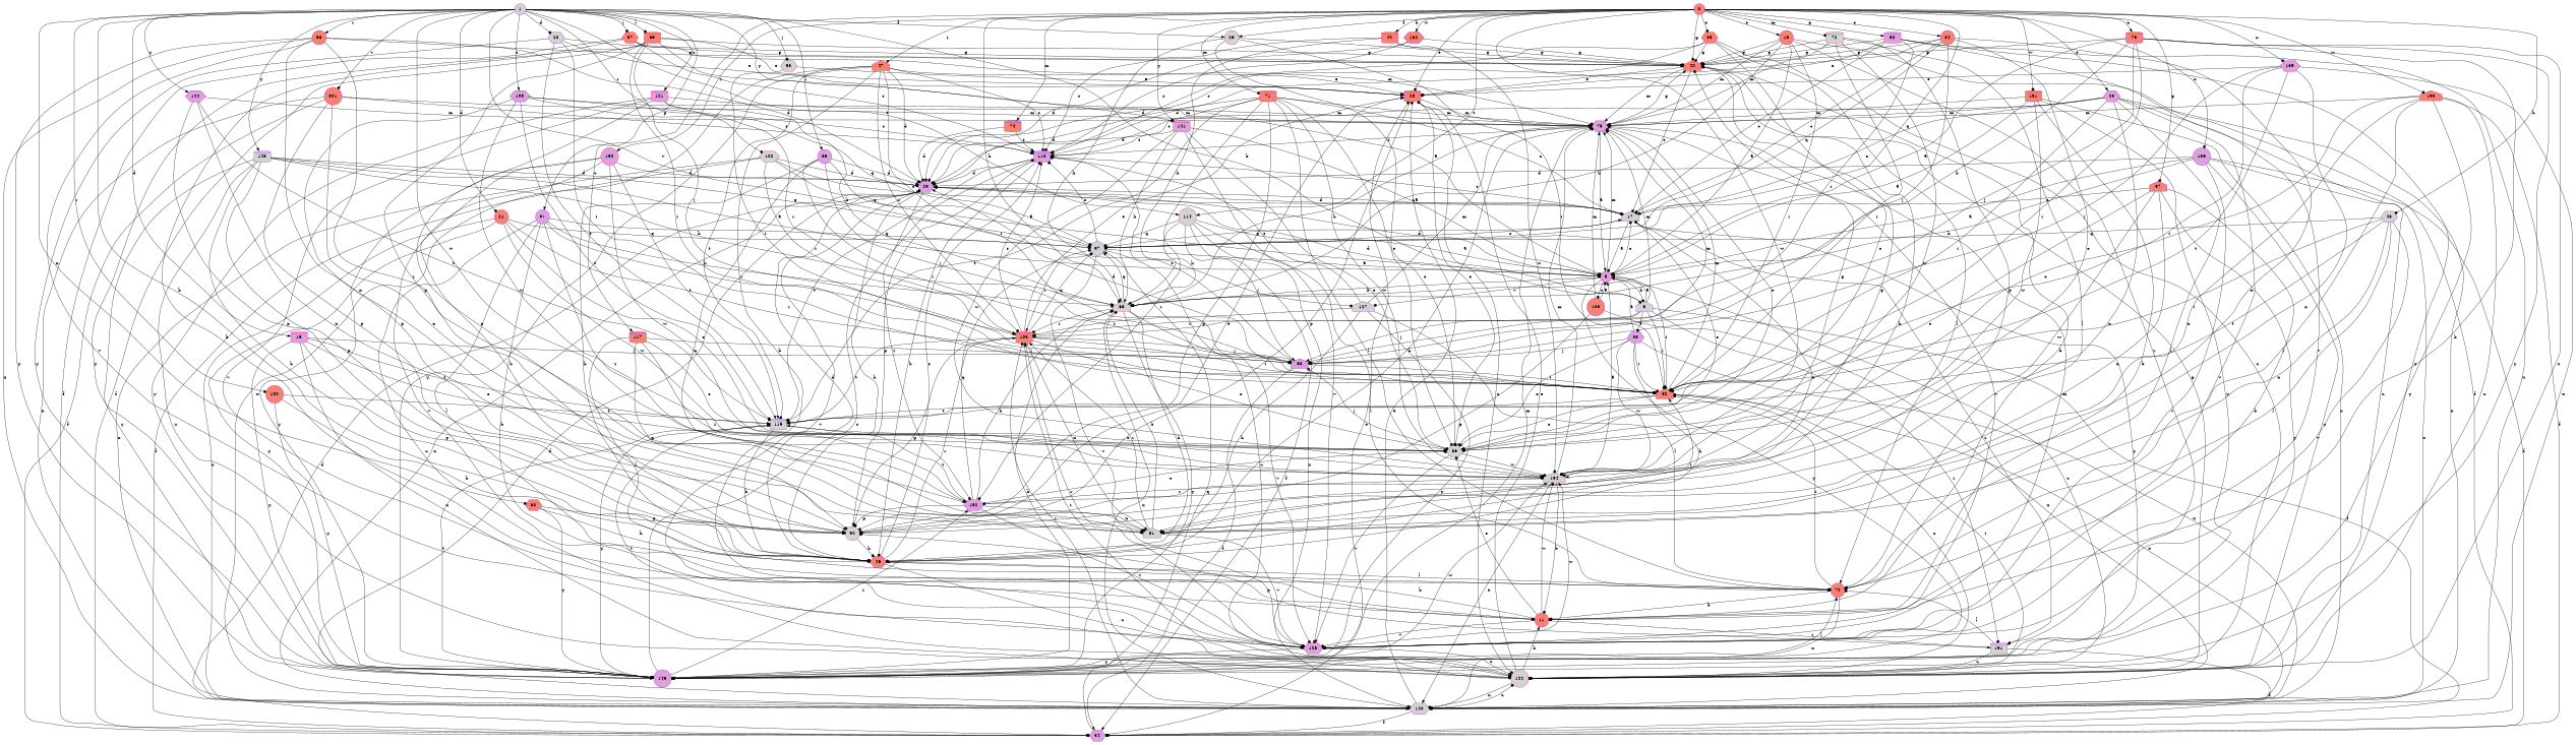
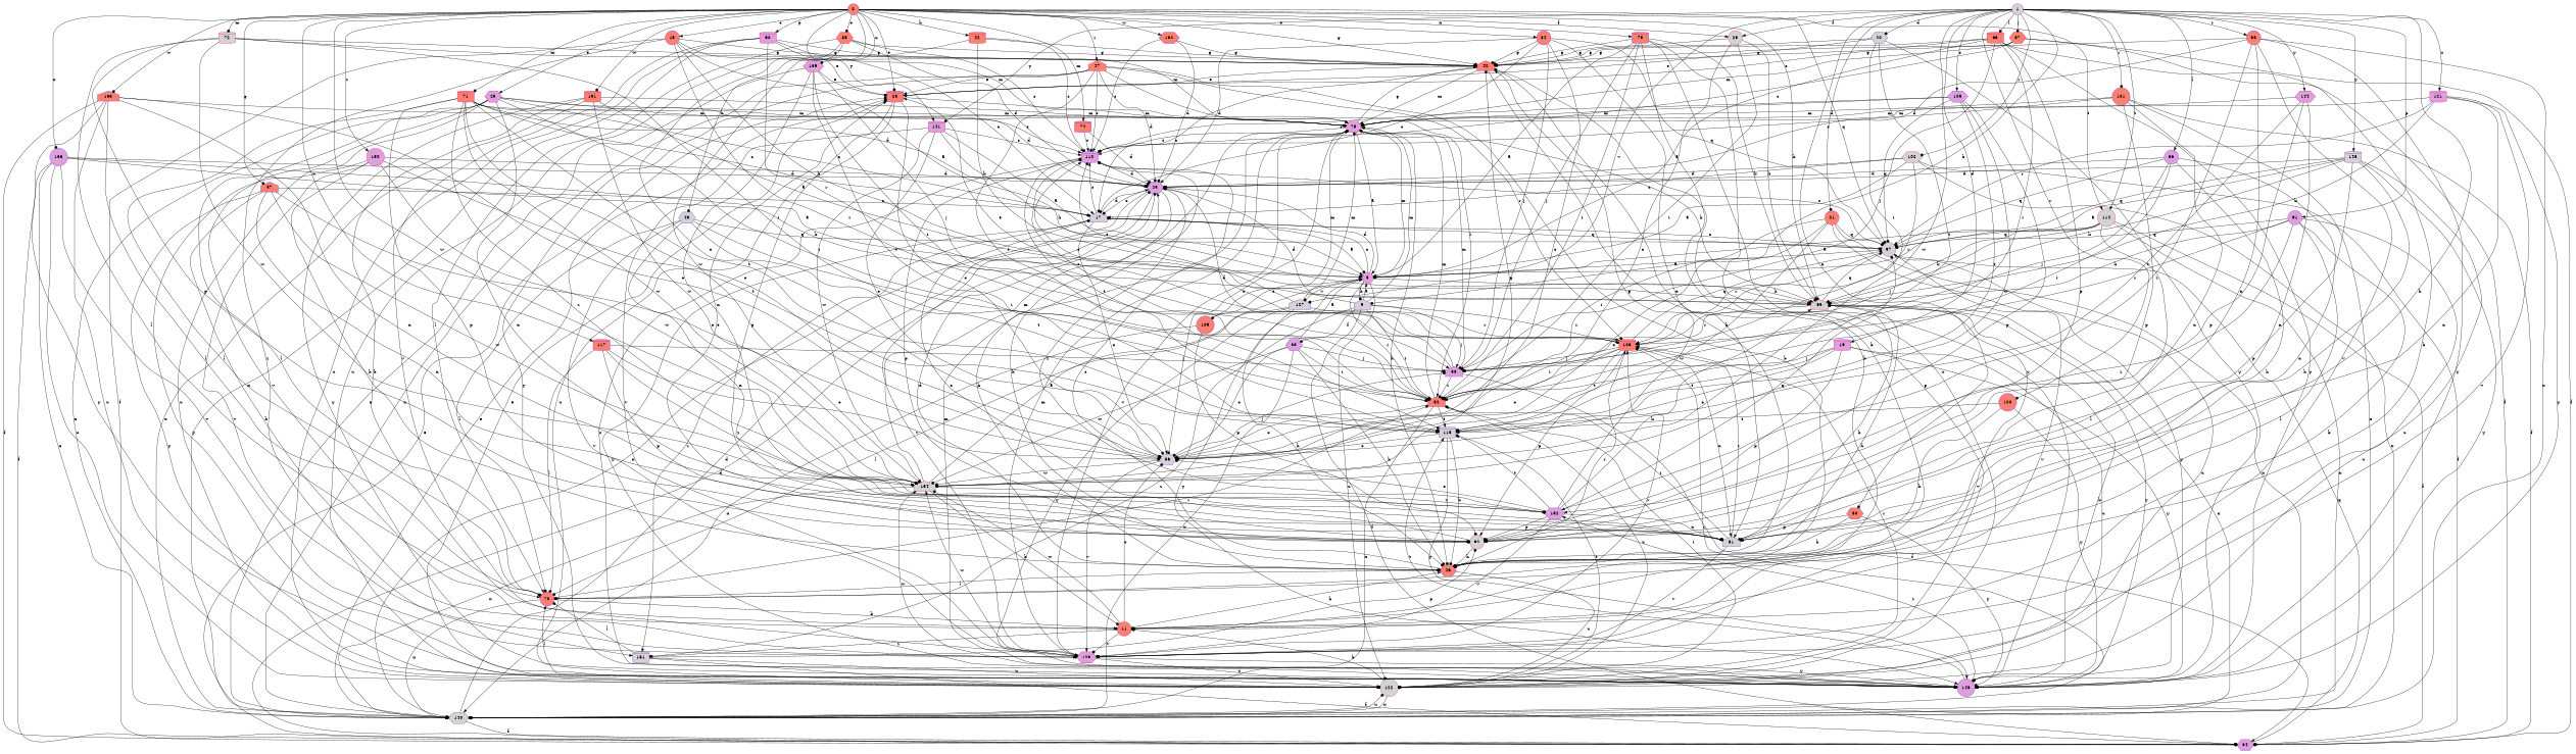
  strict digraph {
    fontname="DejaVu Serif"
    node [color=purple fillcolor=salmon fontname="DejaVu Serif" shape=circle style=filled]
    edge [arrowhead=dot fontname="DejaVu Serif"]
    0
    15
    25 [color=deeppink fillcolor=plum shape=hexagon]
    28 [shape=cylinder]
    29 [color=deeppink fillcolor=lightgrey]
    37 [shape=house]
    40 [color=deeppink shape=house]
    42 [color=deeppink shape=cylinder]
    43 [fillcolor=lightgrey shape=hexagon]
    47 [color=deeppink shape=house]
    65 [color=deeppink fillcolor=lightgrey shape=house]
    71 [color=deeppink shape=cylinder]
    72 [color=deeppink fillcolor=lightgrey shape=cylinder]
    74 [shape=cylinder]
    79 [shape=cylinder]
    84
    85 [color=deeppink shape=hexagon]
    90 [color=deeppink fillcolor=plum shape=cylinder]
    97 [fillcolor=lightgrey]
    114 [color=deeppink fillcolor=lightgrey]
    117 [shape=cylinder]
    131 [color=deeppink shape=cylinder]
    132 [shape=hexagon]
    133 [shape=house]
    134 [color=deeppink fillcolor=lightgrey shape=house]
    136 [fillcolor=plum]
    139 [color=deeppink fillcolor=plum shape=hexagon]
    141 [color=deeppink fillcolor=plum shape=cylinder]
    150 [color=deeppink fillcolor=plum]
    5 [color=deeppink fillcolor=plum]
    52 [color=deeppink shape=house]
    75 [color=deeppink fillcolor=plum shape=hexagon]
    34 [fillcolor=plum shape=hexagon]
    151 [fillcolor=lightgrey shape=cylinder]
    17 [fillcolor=lightgrey shape=house]
    23 [fillcolor=plum shape=hexagon]
    122 [color=deeppink fillcolor=lightgrey]
    128 [color=deeppink fillcolor=plum shape=hexagon]
    140 [fillcolor=lightgrey shape=hexagon]
    70
    81 [fillcolor=lightgrey shape=house]
    86 [fillcolor=lightgrey shape=hexagon]
    92 [color=deeppink fillcolor=lightgrey]
    146 [fillcolor=plum]
    11 [color=deeppink]
    46 [shape=hexagon]
    110 [fillcolor=plum shape=cylinder]
    115 [fillcolor=lightgrey shape=cylinder]
    103 [color=deeppink shape=cylinder]
    152 [fillcolor=plum shape=hexagon]
    58 [fillcolor=plum shape=house]
    1 [fillcolor=lightgrey]
    9 [fillcolor=lightgrey shape=house]
    19 [color=deeppink fillcolor=plum shape=cylinder]
    20 [fillcolor=lightgrey shape=hexagon]
    21 [color=deeppink]
-   53 [color=deeppink fillcolor=lightgrey shape=hexagon]
    57 [color=deeppink shape=hexagon]
    66 [fillcolor=plum]
    69 [color=deeppink shape=cylinder]
    80 [shape=hexagon]
    91 [fillcolor=plum]
    98
    100
-   101 [label=801]
+   101
    102 [color=deeppink fillcolor=lightgrey shape=hexagon]
    105 [fillcolor=plum shape=hexagon]
    121 [color=deeppink fillcolor=plum shape=cylinder]
    127 [fillcolor=lightgrey shape=house]
    143 [fillcolor=lightgrey shape=cylinder]
    144 [color=deeppink fillcolor=plum shape=hexagon]
    33 [fillcolor=plum shape=hexagon]
    109
    0 -> 15 [arrowhead=normal label=c]
    0 -> 25 [arrowhead=normal label=e]
    0 -> 28 [label=e]
    0 -> 29 [arrowhead=normal label=f]
    0 -> 37 [label=g]
    0 -> 40 [label=g]
    0 -> 42 [arrowhead=normal label=h]
    0 -> 43 [label=h]
    0 -> 47 [arrowhead=normal label=i]
    0 -> 65 [label=k]
    0 -> 71 [label=m]
    0 -> 72 [label=m]
    0 -> 74 [arrowhead=normal label=m]
    0 -> 79 [arrowhead=normal label=n]
    0 -> 84 [arrowhead=normal label=o]
    0 -> 85 [label=o]
    0 -> 90 [arrowhead=normal label=p]
    0 -> 97 [label=q]
    0 -> 114 [arrowhead=normal label=t]
    0 -> 117 [arrowhead=normal label=u]
    0 -> 131 [label=w]
    0 -> 132 [arrowhead=normal label=w]
    0 -> 133 [label=w]
    0 -> 134 [label=w]
    0 -> 136 [label=x]
    0 -> 139 [label=x]
    0 -> 141 [arrowhead=normal label=y]
    0 -> 150 [arrowhead=normal label=z]
    15 -> 40 [arrowhead=normal label=g]
    15 -> 65 [arrowhead=normal label=k]
    15 -> 5 [label=a]
    15 -> 52 [arrowhead=normal label=i]
    15 -> 75 [arrowhead=normal label=m]
    15 -> 34 [label=f]
    15 -> 151 [arrowhead=normal label=z]
    25 -> 52 [label=i]
    25 -> 75 [arrowhead=normal label=m]
    25 -> 17 [arrowhead=normal label=c]
    25 -> 23 [arrowhead=normal label=d]
    25 -> 122 [arrowhead=normal label=u]
    25 -> 128 [arrowhead=normal label=v]
    25 -> 140 [arrowhead=normal label=x]
    25 -> 70 [label=l]
    25 -> 81 [label=n]
    28 -> 75 [arrowhead=normal label=m]
    28 -> 122 [label=u]
    28 -> 86 [label=o]
    28 -> 92 [label=p]
    29 -> 40 [arrowhead=normal label=g]
    29 -> 65 [arrowhead=normal label=k]
    29 -> 52 [label=i]
    29 -> 86 [label=o]
    37 -> 134 [arrowhead=normal label=w]
    37 -> 17 [arrowhead=normal label=c]
    37 -> 81 [arrowhead=normal label=n]
    37 -> 86 [label=o]
    37 -> 146 [label=y]
    37 -> 11 [label=b]
    40 -> 28 [arrowhead=normal label=e]
    40 -> 75 [arrowhead=normal label=m]
    40 -> 17 [label=c]
    40 -> 11 [label=b]
    40 -> 46 [label=h]
    42 -> 40 [arrowhead=normal label=g]
    42 -> 65 [arrowhead=normal label=k]
    42 -> 134 [label=w]
    42 -> 110 [label=s]
    43 -> 97 [label=q]
    43 -> 52 [label=i]
    43 -> 128 [label=v]
    43 -> 70 [label=l]
    43 -> 81 [arrowhead=normal label=n]
    43 -> 115 [arrowhead=normal label=t]
    47 -> 28 [arrowhead=normal label=e]
    47 -> 52 [arrowhead=normal label=i]
    47 -> 23 [label=d]
    47 -> 140 [arrowhead=normal label=x]
    47 -> 146 [arrowhead=normal label=y]
    47 -> 11 [arrowhead=normal label=b]
    47 -> 110 [label=s]
    47 -> 115 [label=t]
    47 -> 103 [label=r]
    65 -> 97 [arrowhead=normal label=q]
    65 -> 128 [label=v]
    65 -> 140 [arrowhead=normal label=x]
    65 -> 146 [arrowhead=normal label=y]
    65 -> 46 [label=h]
    65 -> 103 [label=r]
    71 -> 134 [label=w]
    71 -> 75 [arrowhead=normal label=m]
    71 -> 17 [label=c]
    71 -> 23 [label=d]
    71 -> 70 [arrowhead=normal label=l]
    71 -> 86 [label=o]
    71 -> 92 [label=p]
    71 -> 110 [arrowhead=normal label=s]
    71 -> 115 [label=t]
    71 -> 152 [label=z]
    72 -> 40 [arrowhead=normal label=g]
    72 -> 134 [label=w]
    72 -> 52 [arrowhead=normal label=i]
    72 -> 75 [arrowhead=normal label=m]
    72 -> 70 [arrowhead=normal label=l]
    72 -> 92 [arrowhead=normal label=p]
    74 -> 23 [label=d]
    74 -> 110 [arrowhead=normal label=s]
    79 -> 40 [label=g]
    79 -> 65 [label=k]
    79 -> 5 [arrowhead=normal label=a]
    79 -> 52 [label=i]
    79 -> 122 [arrowhead=normal label=u]
    79 -> 146 [arrowhead=normal label=y]
    79 -> 11 [arrowhead=normal label=b]
    79 -> 58 [arrowhead=normal label=j]
    84 -> 40 [label=g]
    84 -> 97 [label=q]
    84 -> 17 [label=c]
    84 -> 23 [arrowhead=normal label=d]
    84 -> 81 [arrowhead=normal label=n]
    84 -> 86 [label=o]
    84 -> 58 [label=j]
    85 -> 40 [label=g]
    85 -> 23 [label=d]
    85 -> 122 [label=u]
    85 -> 70 [arrowhead=normal label=l]
    85 -> 86 [arrowhead=normal label=o]
    85 -> 110 [arrowhead=normal label=s]
    90 -> 28 [label=e]
    90 -> 40 [arrowhead=normal label=g]
    90 -> 17 [arrowhead=normal label=c]
    90 -> 122 [label=u]
    90 -> 128 [label=v]
    90 -> 140 [arrowhead=normal label=x]
    90 -> 103 [arrowhead=normal label=r]
    97 -> 5 [label=a]
    97 -> 17 [arrowhead=normal label=c]
    97 -> 122 [label=u]
    97 -> 128 [label=v]
    97 -> 110 [label=s]
    97 -> 103 [arrowhead=normal label=r]
    114 -> 65 [arrowhead=normal label=k]
    114 -> 97 [label=q]
    114 -> 5 [arrowhead=normal label=a]
    114 -> 34 [arrowhead=normal label=f]
    114 -> 140 [arrowhead=normal label=x]
    114 -> 70 [arrowhead=normal label=l]
    114 -> 58 [arrowhead=normal label=j]
    117 -> 70 [label=l]
    117 -> 86 [label=o]
    117 -> 92 [label=p]
    117 -> 152 [arrowhead=normal label=z]
    117 -> 58 [arrowhead=normal label=j]
    131 -> 134 [label=w]
    131 -> 5 [arrowhead=normal label=a]
    131 -> 75 [label=m]
    131 -> 140 [label=x]
    131 -> 146 [arrowhead=normal label=y]
    131 -> 11 [arrowhead=normal label=b]
    132 -> 40 [label=g]
    132 -> 23 [label=d]
    132 -> 110 [arrowhead=normal label=s]
    133 -> 75 [label=m]
    133 -> 34 [arrowhead=normal label=f]
    133 -> 122 [arrowhead=normal label=u]
    133 -> 70 [label=l]
    133 -> 81 [label=n]
    133 -> 86 [label=o]
    133 -> 146 [label=y]
    134 -> 40 [label=g]
    134 -> 5 [arrowhead=normal label=a]
    134 -> 75 [label=m]
    134 -> 140 [arrowhead=normal label=x]
    134 -> 11 [label=b]
    134 -> 152 [label=z]
    136 -> 65 [arrowhead=normal label=k]
    136 -> 5 [arrowhead=normal label=a]
    136 -> 34 [label=f]
    136 -> 23 [arrowhead=normal label=d]
    136 -> 122 [label=u]
    136 -> 128 [arrowhead=normal label=v]
    136 -> 140 [arrowhead=normal label=x]
    139 -> 28 [label=e]
    139 -> 52 [label=i]
    139 -> 140 [label=x]
    139 -> 81 [arrowhead=normal label=n]
    139 -> 115 [arrowhead=normal label=t]
    139 -> 58 [arrowhead=normal label=j]
    141 -> 65 [arrowhead=normal label=k]
    141 -> 134 [arrowhead=normal label=w]
    141 -> 5 [arrowhead=normal label=a]
    141 -> 128 [label=v]
    141 -> 86 [label=o]
    141 -> 110 [arrowhead=normal label=s]
    150 -> 134 [arrowhead=normal label=w]
    150 -> 23 [label=d]
    150 -> 128 [label=v]
    150 -> 146 [arrowhead=normal label=y]
    150 -> 46 [arrowhead=normal label=h]
    150 -> 115 [arrowhead=normal label=t]
    5 -> 65 [arrowhead=normal label=k]
    5 -> 52 [label=i]
    5 -> 75 [arrowhead=normal label=m]
    5 -> 17 [label=c]
    5 -> 23 [arrowhead=normal label=d]
    5 -> 122 [label=u]
    5 -> 146 [arrowhead=normal label=y]
    5 -> 9 [label=b]
    5 -> 127 [label=v]
    5 -> 109 [label=s]
    52 -> 75 [label=m]
    52 -> 122 [label=u]
    52 -> 140 [label=x]
    52 -> 86 [arrowhead=normal label=o]
    52 -> 115 [arrowhead=normal label=t]
    75 -> 40 [arrowhead=normal label=g]
    75 -> 65 [arrowhead=normal label=k]
    75 -> 5 [arrowhead=normal label=a]
    75 -> 128 [arrowhead=normal label=v]
    75 -> 86 [label=o]
    75 -> 46 [label=h]
    75 -> 110 [arrowhead=normal label=s]
    34 -> 28 [label=e]
    34 -> 97 [arrowhead=normal label=q]
    34 -> 23 [label=d]
    151 -> 34 [label=f]
    151 -> 122 [label=u]
    151 -> 70 [label=l]
    151 -> 92 [label=p]
    17 -> 97 [arrowhead=normal label=q]
    17 -> 5 [label=a]
    17 -> 151 [arrowhead=normal label=z]
    17 -> 23 [arrowhead=normal label=d]
    17 -> 86 [arrowhead=normal label=o]
    17 -> 146 [label=y]
    17 -> 110 [arrowhead=normal label=s]
    23 -> 17 [label=c]
    23 -> 128 [arrowhead=normal label=v]
    23 -> 140 [arrowhead=normal label=x]
    23 -> 46 [label=h]
    23 -> 152 [label=z]
    122 -> 28 [label=e]
    122 -> 40 [label=g]
    122 -> 52 [label=i]
    122 -> 140 [label=x]
    122 -> 11 [arrowhead=normal label=b]
    122 -> 115 [label=t]
    122 -> 103 [arrowhead=normal label=r]
    128 -> 134 [arrowhead=normal label=w]
    128 -> 75 [label=m]
    128 -> 122 [arrowhead=normal label=u]
    128 -> 146 [arrowhead=normal label=y]
    128 -> 103 [arrowhead=normal label=r]
    140 -> 28 [label=e]
    140 -> 34 [label=f]
    140 -> 23 [label=d]
    140 -> 122 [label=u]
    140 -> 103 [label=r]
    70 -> 52 [label=i]
    70 -> 140 [arrowhead=normal label=x]
    70 -> 11 [arrowhead=normal label=b]
    81 -> 65 [label=k]
    81 -> 52 [arrowhead=normal label=i]
    81 -> 128 [arrowhead=normal label=v]
    81 -> 103 [arrowhead=normal label=r]
    86 -> 134 [label=w]
    86 -> 128 [arrowhead=normal label=v]
    86 -> 58 [label=j]
    92 -> 28 [arrowhead=normal label=e]
    92 -> 17 [label=c]
    92 -> 46 [label=h]
    146 -> 65 [label=k]
    146 -> 134 [arrowhead=normal label=w]
    146 -> 75 [arrowhead=normal label=m]
    146 -> 70 [arrowhead=normal label=l]
    146 -> 110 [label=s]
    146 -> 115 [arrowhead=normal label=t]
    146 -> 152 [arrowhead=normal label=z]
    11 -> 134 [label=w]
    11 -> 151 [arrowhead=normal label=z]
    11 -> 128 [label=v]
    11 -> 86 [label=o]
    11 -> 46 [arrowhead=normal label=h]
    46 -> 23 [arrowhead=normal label=d]
    46 -> 122 [label=u]
    46 -> 70 [label=l]
    46 -> 110 [label=s]
    46 -> 103 [arrowhead=normal label=r]
    110 -> 23 [label=d]
    110 -> 92 [arrowhead=normal label=p]
    110 -> 46 [label=h]
    110 -> 115 [label=t]
    115 -> 86 [label=o]
    115 -> 146 [arrowhead=normal label=y]
    115 -> 46 [label=h]
    103 -> 28 [arrowhead=normal label=e]
    103 -> 97 [label=q]
    103 -> 52 [arrowhead=normal label=i]
    103 -> 81 [arrowhead=normal label=n]
    103 -> 86 [arrowhead=normal label=o]
    103 -> 92 [arrowhead=normal label=p]
    103 -> 110 [arrowhead=normal label=s]
    103 -> 115 [arrowhead=normal label=t]
    103 -> 58 [label=j]
    152 -> 40 [arrowhead=normal label=g]
    152 -> 65 [arrowhead=normal label=k]
    152 -> 97 [label=q]
    152 -> 128 [label=v]
    152 -> 81 [label=n]
    152 -> 86 [label=o]
    152 -> 92 [label=p]
    152 -> 115 [arrowhead=normal label=t]
    58 -> 52 [label=i]
    58 -> 75 [arrowhead=normal label=m]
    58 -> 34 [arrowhead=normal label=f]
    58 -> 23 [arrowhead=normal label=d]
    58 -> 110 [label=s]
    1 -> 29 [arrowhead=normal label=f]
    1 -> 114 [arrowhead=normal label=t]
    1 -> 134 [label=w]
    1 -> 141 [label=y]
    1 -> 46 [label=h]
    1 -> 9 [label=b]
    1 -> 19 [arrowhead=normal label=d]
    1 -> 20 [label=d]
    1 -> 21 [label=d]
-   1 -> 53 [label=j]
    1 -> 57 [label=j]
    1 -> 66 [arrowhead=normal label=l]
    1 -> 69 [label=l]
    1 -> 80 [label=n]
    1 -> 91 [arrowhead=normal label=p]
    1 -> 98 [arrowhead=normal label=r]
    1 -> 100 [label=r]
    1 -> 101 [label=r]
    1 -> 102 [label=r]
    1 -> 105 [arrowhead=normal label=s]
    1 -> 121 [arrowhead=normal label=u]
    1 -> 127 [label=v]
    1 -> 143 [arrowhead=normal label=y]
    1 -> 144 [arrowhead=normal label=y]
    9 -> 5 [arrowhead=normal label=a]
    9 -> 52 [arrowhead=normal label=i]
    9 -> 75 [arrowhead=normal label=m]
    9 -> 34 [arrowhead=normal label=f]
    9 -> 151 [label=z]
    9 -> 23 [arrowhead=normal label=d]
    9 -> 103 [label=r]
    9 -> 58 [arrowhead=normal label=j]
    9 -> 33 [label=f]
    19 -> 122 [label=u]
    19 -> 86 [arrowhead=normal label=o]
    19 -> 92 [arrowhead=normal label=p]
    19 -> 146 [label=y]
    19 -> 115 [arrowhead=normal label=t]
    19 -> 58 [label=j]
    20 -> 28 [arrowhead=normal label=e]
    20 -> 40 [arrowhead=normal label=g]
    20 -> 52 [arrowhead=normal label=i]
    20 -> 146 [arrowhead=normal label=y]
    20 -> 115 [arrowhead=normal label=t]
    21 -> 97 [label=q]
    21 -> 134 [label=w]
    21 -> 52 [arrowhead=normal label=i]
    21 -> 140 [arrowhead=normal label=x]
    21 -> 86 [label=o]
    21 -> 146 [label=y]
-   53 -> 28 [arrowhead=normal label=e]
-   53 -> 52 [arrowhead=normal label=i]
    57 -> 40 [arrowhead=normal label=g]
    57 -> 75 [label=m]
    57 -> 34 [arrowhead=normal label=f]
    57 -> 11 [label=b]
    57 -> 110 [label=s]
    66 -> 97 [label=q]
    66 -> 52 [arrowhead=normal label=i]
    66 -> 23 [arrowhead=normal label=d]
    66 -> 81 [arrowhead=normal label=n]
    66 -> 46 [arrowhead=normal label=h]
    66 -> 58 [label=j]
    69 -> 28 [arrowhead=normal label=e]
    69 -> 40 [label=g]
    69 -> 5 [label=a]
    69 -> 52 [label=i]
    69 -> 34 [label=f]
    69 -> 92 [arrowhead=normal label=p]
    69 -> 146 [arrowhead=normal label=y]
    69 -> 58 [label=j]
    80 -> 92 [label=p]
    80 -> 146 [label=y]
    80 -> 46 [label=h]
    91 -> 65 [label=k]
    91 -> 97 [label=q]
    91 -> 122 [label=u]
    91 -> 70 [label=l]
    91 -> 11 [arrowhead=normal label=b]
    91 -> 103 [arrowhead=normal label=r]
    91 -> 152 [arrowhead=normal label=z]
    98 -> 40 [label=g]
    98 -> 23 [arrowhead=normal label=d]
    98 -> 128 [arrowhead=normal label=v]
    98 -> 140 [arrowhead=normal label=x]
    98 -> 81 [arrowhead=normal label=n]
    98 -> 146 [arrowhead=normal label=y]
    98 -> 152 [arrowhead=normal label=z]
    100 -> 146 [label=y]
    100 -> 46 [label=h]
    100 -> 115 [arrowhead=normal label=t]
    101 -> 75 [arrowhead=normal label=m]
    101 -> 34 [label=f]
    101 -> 140 [arrowhead=normal label=x]
    101 -> 81 [label=n]
    101 -> 92 [arrowhead=normal label=p]
    101 -> 110 [arrowhead=normal label=s]
    102 -> 5 [label=a]
    102 -> 34 [label=f]
    102 -> 17 [arrowhead=normal label=c]
    102 -> 23 [label=d]
    102 -> 140 [label=x]
    102 -> 103 [arrowhead=normal label=r]
    105 -> 97 [label=q]
    105 -> 134 [label=w]
    105 -> 75 [label=m]
    105 -> 92 [arrowhead=normal label=p]
    105 -> 110 [arrowhead=normal label=s]
    105 -> 115 [label=t]
    121 -> 65 [arrowhead=normal label=k]
    121 -> 75 [arrowhead=normal label=m]
    121 -> 128 [arrowhead=normal label=v]
    121 -> 81 [arrowhead=normal label=n]
    121 -> 146 [label=y]
-   121 -> 103 [arrowhead=normal label=r]
+   121 -> 97 [arrowhead=normal label=r]
    127 -> 75 [label=m]
    127 -> 70 [label=l]
    127 -> 146 [label=y]
    127 -> 46 [label=h]
    127 -> 110 [label=s]
    127 -> 103 [arrowhead=normal label=r]
    143 -> 65 [label=k]
    143 -> 97 [label=q]
    143 -> 5 [label=a]
    143 -> 23 [label=d]
    143 -> 122 [label=u]
    143 -> 92 [arrowhead=normal label=p]
    143 -> 146 [arrowhead=normal label=y]
    143 -> 46 [label=h]
    144 -> 75 [label=m]
    144 -> 81 [label=n]
    144 -> 92 [arrowhead=normal label=p]
    144 -> 115 [label=t]
    33 -> 134 [label=w]
    33 -> 5 [arrowhead=normal label=a]
    33 -> 52 [label=i]
    33 -> 140 [label=x]
    33 -> 86 [label=o]
    33 -> 46 [label=h]
    33 -> 58 [label=j]
-   109 -> 5 [label=a]
    109 -> 75 [arrowhead=normal label=m]
    109 -> 140 [arrowhead=normal label=x]
    109 -> 92 [label=p]
  }
